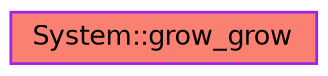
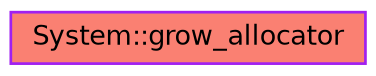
  digraph {
    rankdir=LR
-   n1 [color=purple fillcolor=salmon fontname=Helvetica fontsize=10 height=0.2 label="System::grow_grow" shape=record style=filled width=0.4]
+   n1 [color=purple fillcolor=salmon fontname=Helvetica fontsize=10 height=0.2 label="System::grow_allocator" shape=record style=filled width=0.4]
  }
